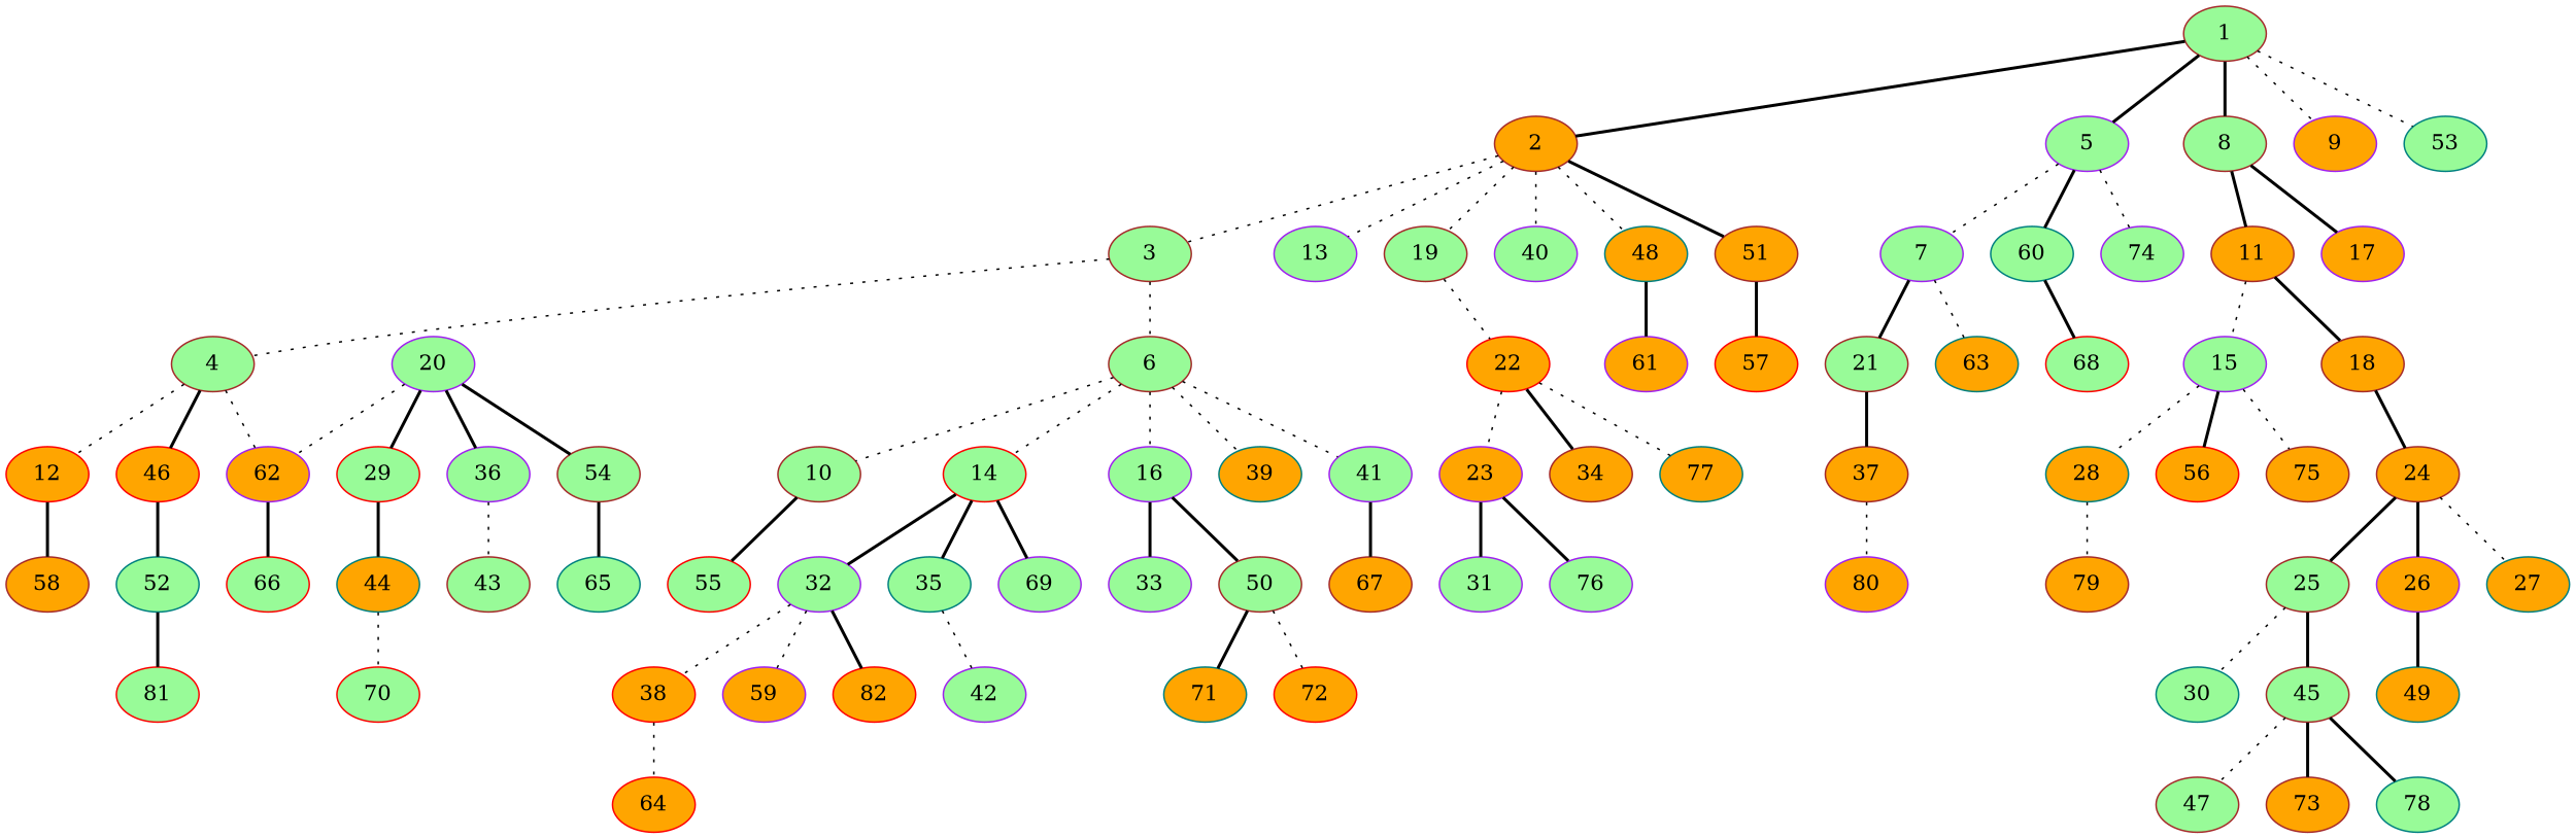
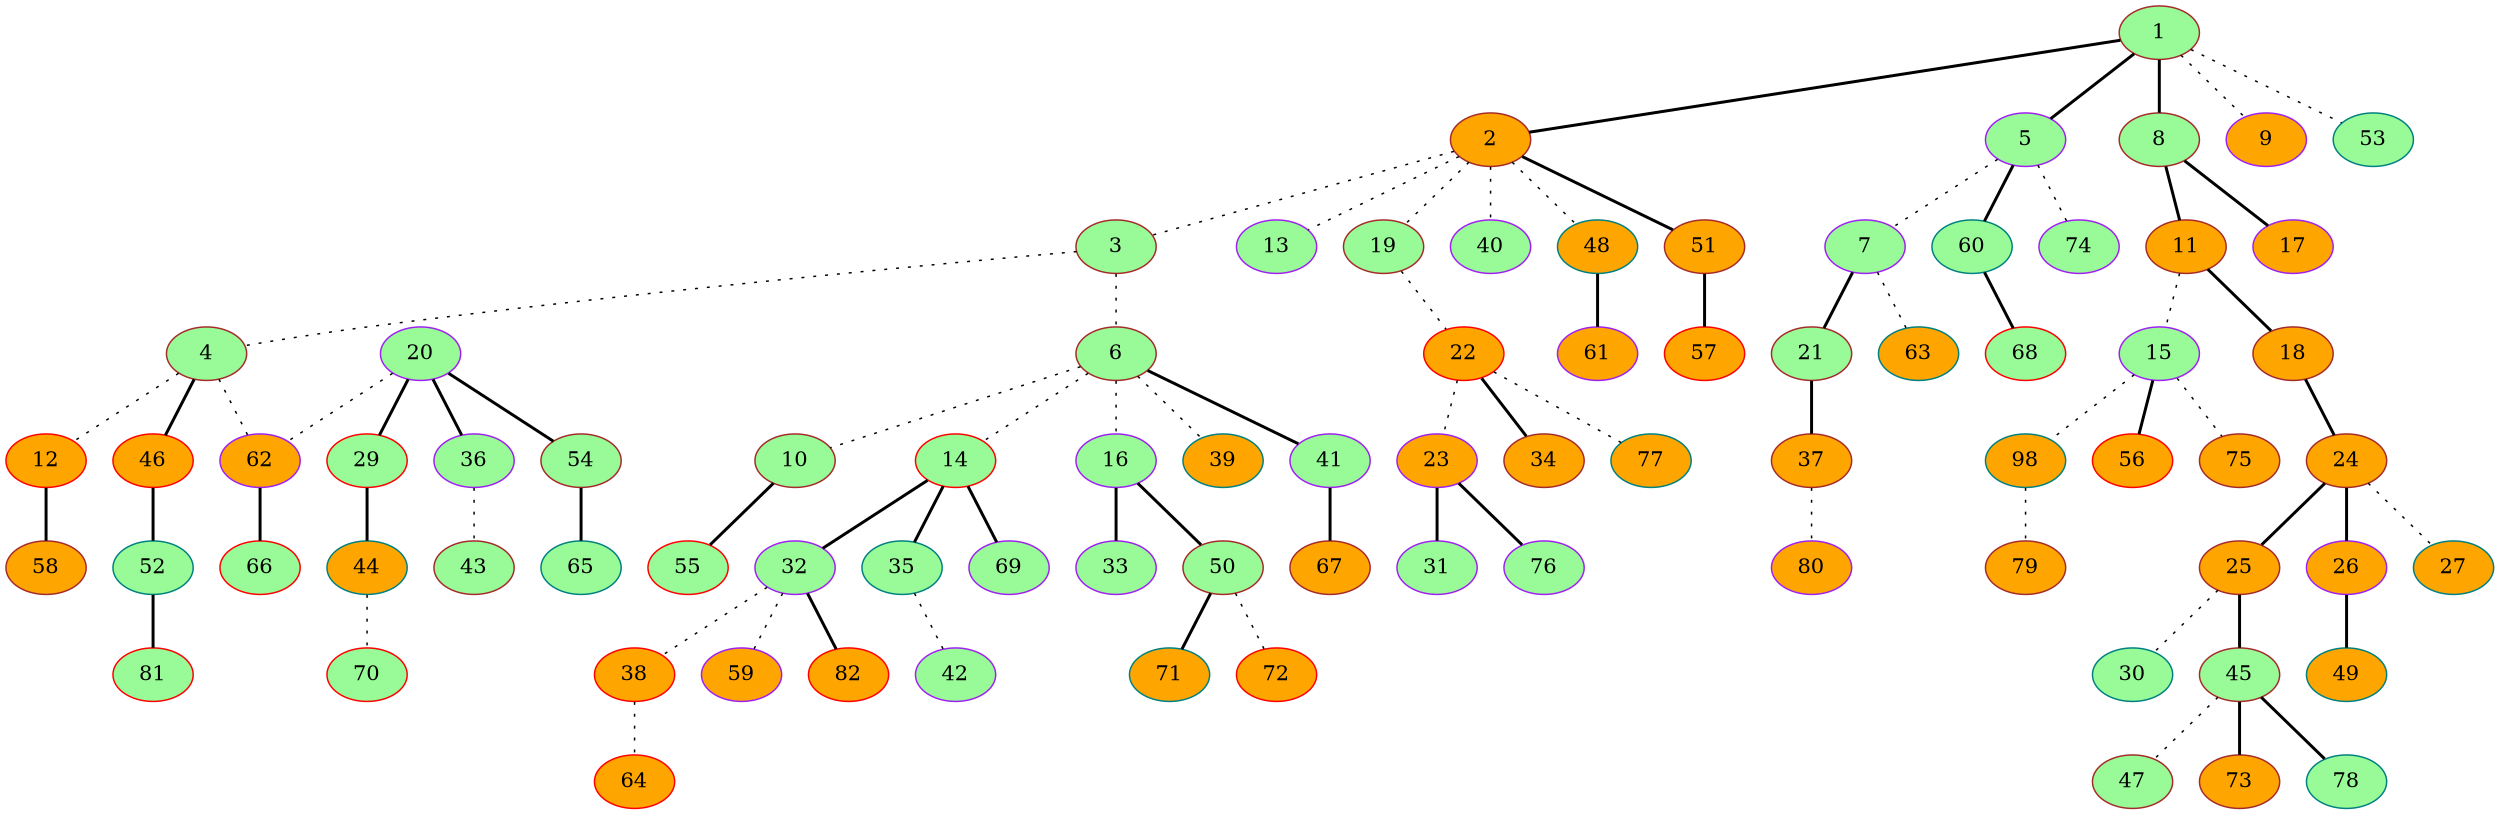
  graph {
    node [color=brown fillcolor=palegreen style=filled]
    edge [style=bold]
    2 [fillcolor=orange]
    1
    5 [color=purple]
    8
    9 [color=purple fillcolor=orange]
    53 [color=teal]
    3
    13 [color=purple]
    19
    40 [color=purple]
    48 [color=teal fillcolor=orange]
    51 [fillcolor=orange]
    7 [color=purple]
    60 [color=teal]
    74 [color=purple]
    11 [fillcolor=orange]
    17 [color=purple fillcolor=orange]
    4
    6
    22 [color=red fillcolor=orange]
    61 [color=purple fillcolor=orange]
    57 [color=red fillcolor=orange]
    12 [color=red fillcolor=orange]
    46 [color=red fillcolor=orange]
    62 [color=purple fillcolor=orange]
    10
    14 [color=red]
    16 [color=purple]
    39 [color=teal fillcolor=orange]
    41 [color=purple]
    58 [fillcolor=orange]
    20 [color=purple]
    29 [color=red]
    36 [color=purple]
    54
    52 [color=teal]
    21
    63 [color=teal fillcolor=orange]
    68 [color=red]
    55 [color=red]
    32 [color=purple]
    35 [color=teal]
    69 [color=purple]
    33 [color=purple]
    50
    67 [fillcolor=orange]
    37 [fillcolor=orange]
    15 [color=purple]
    18 [fillcolor=orange]
-   28 [color=teal fillcolor=orange]
+   28 [color=teal fillcolor=orange label=98]
    56 [color=red fillcolor=orange]
    75 [fillcolor=orange]
    24 [fillcolor=orange]
    38 [color=red fillcolor=orange]
    59 [color=purple fillcolor=orange]
    82 [color=red fillcolor=orange]
    42 [color=purple]
    79 [fillcolor=orange]
    71 [color=teal fillcolor=orange]
    72 [color=red fillcolor=orange]
-   25
+   25 [fillcolor=orange]
    26 [color=purple fillcolor=orange]
    27 [color=teal fillcolor=orange]
    23 [color=purple fillcolor=orange]
    34 [fillcolor=orange]
    77 [color=teal fillcolor=orange]
    44 [color=teal fillcolor=orange]
    43
    65 [color=teal]
    66 [color=red]
    80 [color=purple fillcolor=orange]
    31 [color=purple]
    76 [color=purple]
    30 [color=teal]
    45
    49 [color=teal fillcolor=orange]
    47
    73 [fillcolor=orange]
    78 [color=teal]
    70 [color=red]
    64 [color=red fillcolor=orange]
    81 [color=red]
    2 -- 3 [style=dotted]
    2 -- 13 [style=dotted]
    2 -- 19 [style=dotted]
    2 -- 40 [style=dotted]
    2 -- 48 [style=dotted]
    2 -- 51
    1 -- 2
    1 -- 5
    1 -- 8
    1 -- 9 [style=dotted]
    1 -- 53 [style=dotted]
    5 -- 7 [style=dotted]
    5 -- 60
    5 -- 74 [style=dotted]
    8 -- 11
    8 -- 17
    3 -- 4 [style=dotted]
    3 -- 6 [style=dotted]
    19 -- 22 [style=dotted]
    48 -- 61
    51 -- 57
    7 -- 21
    7 -- 63 [style=dotted]
    60 -- 68
    11 -- 15 [style=dotted]
    11 -- 18
    4 -- 12 [style=dotted]
    4 -- 46
    4 -- 62 [style=dotted]
    6 -- 10 [style=dotted]
    6 -- 14 [style=dotted]
    6 -- 16 [style=dotted]
    6 -- 39 [style=dotted]
-   6 -- 41 [style=dotted]
+   6 -- 41
    22 -- 23 [style=dotted]
    22 -- 34
    22 -- 77 [style=dotted]
    12 -- 58
    46 -- 52
    62 -- 66
    10 -- 55
    14 -- 32
    14 -- 35
    14 -- 69
    16 -- 33
    16 -- 50
    41 -- 67
    20 -- 62 [style=dotted]
    20 -- 29
    20 -- 36
    20 -- 54
    29 -- 44
    36 -- 43 [style=dotted]
    54 -- 65
    52 -- 81
    21 -- 37
    32 -- 38 [style=dotted]
    32 -- 59 [style=dotted]
    32 -- 82
    35 -- 42 [style=dotted]
    50 -- 71
    50 -- 72 [style=dotted]
    37 -- 80 [style=dotted]
    15 -- 28 [style=dotted]
    15 -- 56
    15 -- 75 [style=dotted]
    18 -- 24
    28 -- 79 [style=dotted]
    24 -- 25
    24 -- 26
    24 -- 27 [style=dotted]
    38 -- 64 [style=dotted]
    25 -- 30 [style=dotted]
    25 -- 45
    26 -- 49
    23 -- 31
    23 -- 76
    44 -- 70 [style=dotted]
    45 -- 47 [style=dotted]
    45 -- 73
    45 -- 78
  }
